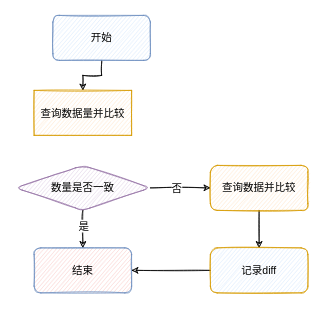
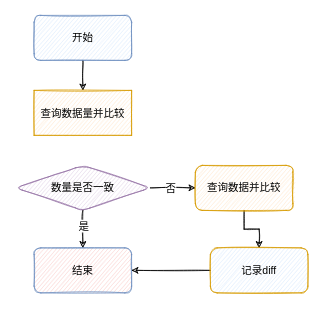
  <mxCell id="0" />
  <mxCell id="1" parent="0" />
  <mxCell id="2" value="" style="edgeStyle=orthogonalEdgeStyle;rounded=0;sketch=1;orthogonalLoop=1;jettySize=auto;html=1;fontSize=14;" parent="1" source="3" target="4" edge="1"><mxGeometry relative="1" as="geometry" /></mxCell>
- <mxCell id="3" value="&lt;font style=&quot;font-size: 14px&quot;&gt;开始&lt;/font&gt;" style="whiteSpace=wrap;html=1;shadow=0;sketch=1;rounded=1;fillColor=#dae8fc;strokeColor=#6c8ebf;" parent="1" vertex="1"><mxGeometry x="70" y="20" width="130" height="60" as="geometry" /></mxCell>
+ <mxCell id="3" value="&lt;font style=&quot;font-size: 14px&quot;&gt;开始&lt;/font&gt;" style="whiteSpace=wrap;html=1;shadow=0;sketch=1;rounded=1;fillColor=#dae8fc;strokeColor=#6c8ebf;" parent="1" vertex="1"><mxGeometry x="45" y="20" width="130" height="60" as="geometry" /></mxCell>
  <mxCell id="4" value="&lt;font style=&quot;font-size: 14px&quot;&gt;查询数据量并比较&lt;/font&gt;" style="rounded=0;whiteSpace=wrap;html=1;shadow=0;sketch=1;fontSize=18;fillColor=#ffe6cc;strokeColor=#d79b00;" parent="1" vertex="1"><mxGeometry x="45" y="120" width="130" height="60" as="geometry" /></mxCell>
  <mxCell id="5" value="" style="edgeStyle=orthogonalEdgeStyle;rounded=0;sketch=1;orthogonalLoop=1;jettySize=auto;html=1;fontSize=14;" parent="1" source="9" target="10" edge="1"><mxGeometry relative="1" as="geometry" /></mxCell>
  <mxCell id="6" value="是" style="edgeLabel;html=1;align=center;verticalAlign=middle;resizable=0;points=[];fontSize=14;" parent="5" vertex="1" connectable="0"><mxGeometry x="-0.44" relative="1" as="geometry"><mxPoint y="6" as="offset" /></mxGeometry></mxCell>
  <mxCell id="7" value="" style="edgeStyle=orthogonalEdgeStyle;rounded=0;sketch=1;orthogonalLoop=1;jettySize=auto;html=1;fontSize=14;" parent="1" source="9" target="12" edge="1"><mxGeometry relative="1" as="geometry" /></mxCell>
  <mxCell id="8" value="否" style="edgeLabel;html=1;align=center;verticalAlign=middle;resizable=0;points=[];fontSize=14;" parent="7" vertex="1" connectable="0"><mxGeometry x="-0.15" relative="1" as="geometry"><mxPoint as="offset" /></mxGeometry></mxCell>
  <mxCell id="9" value="数量是否一致" style="rhombus;whiteSpace=wrap;html=1;rounded=1;shadow=0;sketch=1;fontSize=14;fillColor=#e1d5e7;strokeColor=#9673a6;" parent="1" vertex="1"><mxGeometry x="20" y="220" width="180" height="60" as="geometry" /></mxCell>
  <mxCell id="10" value="&lt;span style=&quot;font-size: 14px&quot;&gt;结束&lt;/span&gt;" style="whiteSpace=wrap;html=1;shadow=0;sketch=1;rounded=1;fillColor=#f8cecc;strokeColor=#6c8ebf;" parent="1" vertex="1"><mxGeometry x="45" y="330" width="130" height="60" as="geometry" /></mxCell>
  <mxCell id="11" value="" style="edgeStyle=orthogonalEdgeStyle;rounded=0;sketch=1;orthogonalLoop=1;jettySize=auto;html=1;fontSize=14;" parent="1" source="12" target="14" edge="1"><mxGeometry relative="1" as="geometry" /></mxCell>
- <mxCell id="12" value="查询数据并比较" style="whiteSpace=wrap;html=1;rounded=1;shadow=0;fontSize=14;sketch=1;fillColor=#ffe6cc;strokeColor=#d79b00;" parent="1" vertex="1"><mxGeometry x="280" y="220" width="130" height="60" as="geometry" /></mxCell>
+ <mxCell id="12" value="查询数据并比较" style="whiteSpace=wrap;html=1;rounded=1;shadow=0;fontSize=14;sketch=1;fillColor=#ffe6cc;strokeColor=#d79b00;" parent="1" vertex="1"><mxGeometry x="260" y="220" width="130" height="60" as="geometry" /></mxCell>
  <mxCell id="13" value="" style="edgeStyle=orthogonalEdgeStyle;rounded=0;sketch=1;orthogonalLoop=1;jettySize=auto;html=1;fontSize=14;" parent="1" source="14" target="10" edge="1"><mxGeometry relative="1" as="geometry" /></mxCell>
  <mxCell id="14" value="记录diff" style="whiteSpace=wrap;html=1;rounded=1;shadow=0;fontSize=14;sketch=1;fillColor=#dae8fc;strokeColor=#d79b00;" parent="1" vertex="1"><mxGeometry x="280" y="330" width="130" height="60" as="geometry" /></mxCell>
